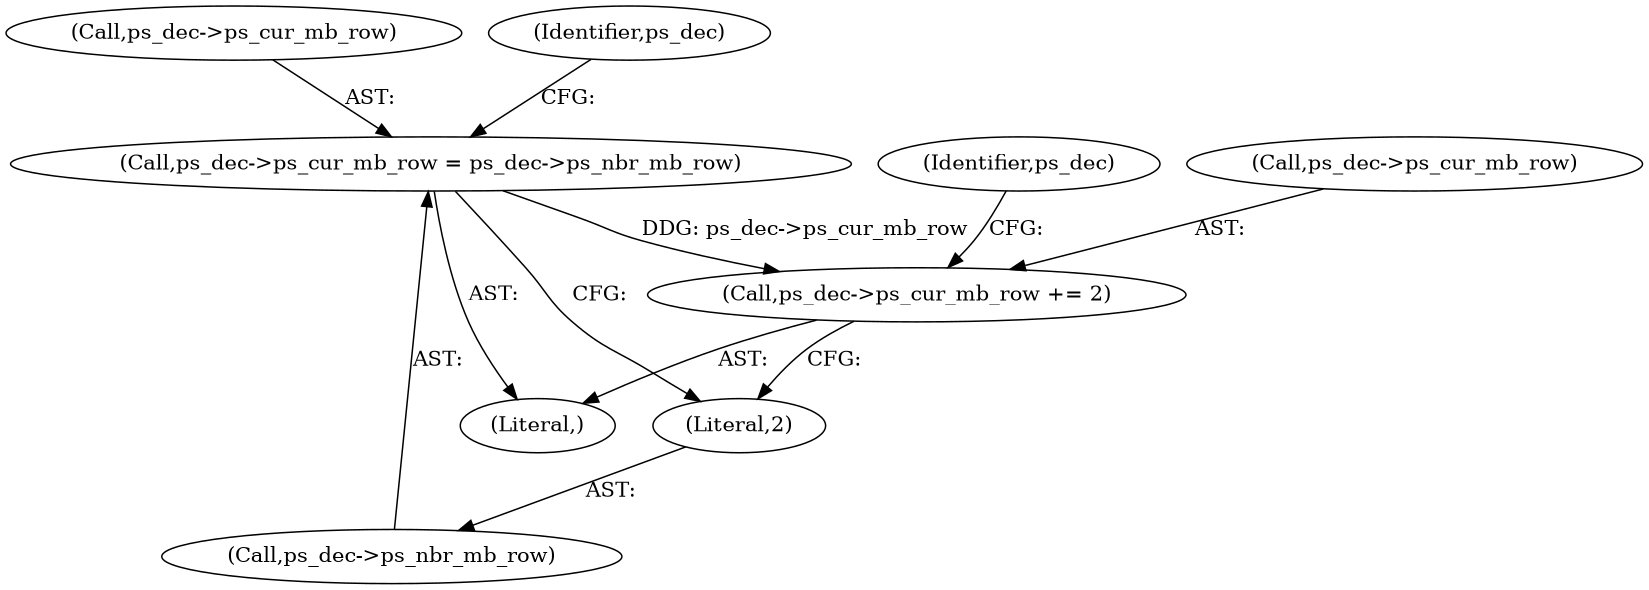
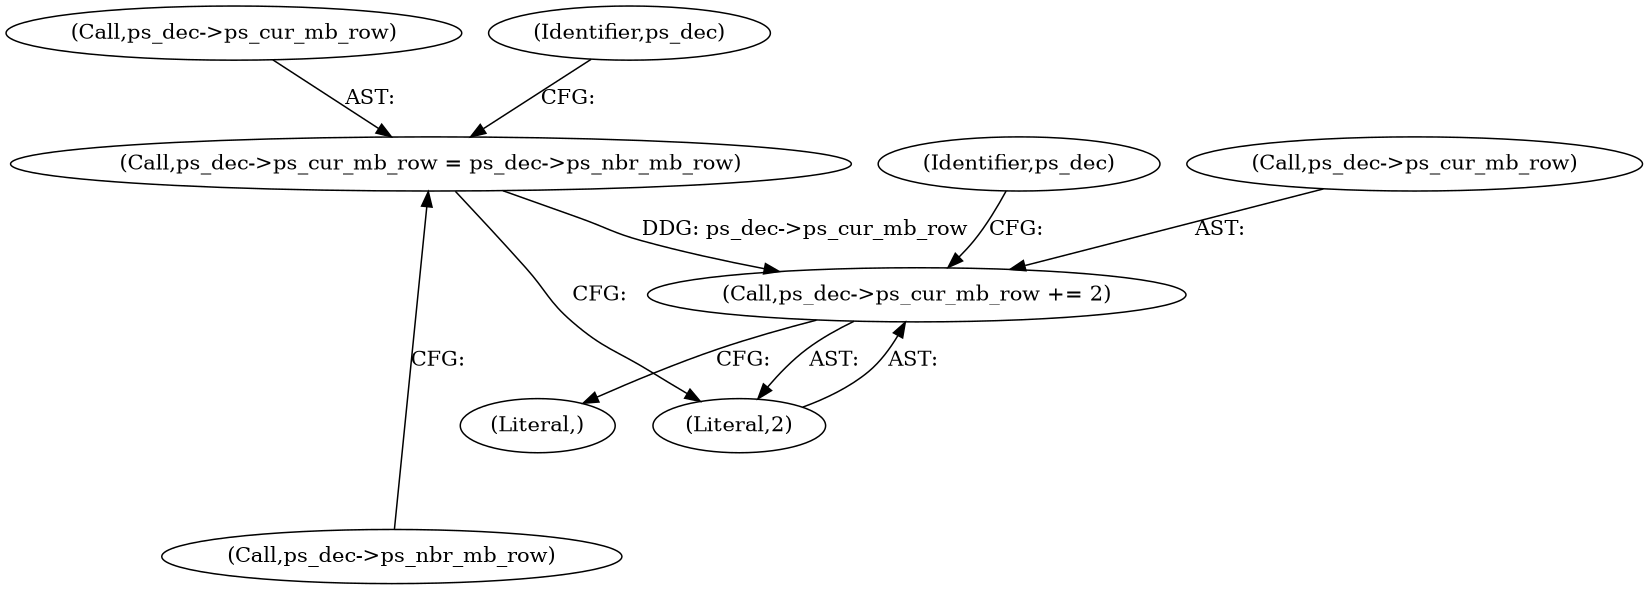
  digraph {
    n1 [label="(Call,ps_dec->ps_cur_mb_row = ps_dec->ps_nbr_mb_row)"]
    n2 [label="(Call,ps_dec->ps_cur_mb_row += 2)"]
    n3 [label="(Literal,)"]
    n4 [label="(Literal,2)"]
    n5 [label="(Call,ps_dec->ps_nbr_mb_row)"]
    n6 [label="(Call,ps_dec->ps_cur_mb_row)"]
    n7 [label="(Identifier,ps_dec)"]
    n8 [label="(Call,ps_dec->ps_cur_mb_row)"]
    n9 [label="(Identifier,ps_dec)"]
    n1 -> n2 [label="DDG: ps_dec->ps_cur_mb_row"]
-   n1 -> n3 [label="AST: "]
    n1 -> n4 [label="CFG: "]
-   n2 -> n3 [label="AST: "]
-   n2 -> n4 [label="CFG: "]
-   n4 -> n5 [label="AST: "]
-   n5 -> n1 [label="AST: "]
+   n2 -> n3 [label="CFG: "]
+   n2 -> n4 [label="AST: "]
+   n4 -> n2 [label="AST: "]
+   n5 -> n1 [label="CFG: "]
    n6 -> n1 [label="AST: "]
    n7 -> n2 [label="CFG: "]
    n8 -> n2 [label="AST: "]
    n9 -> n1 [label="CFG: "]
  }
